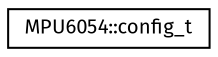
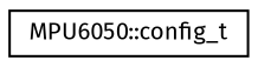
  digraph {
    rankdir=TB
    fontname="Fira Sans"
-   n1 [color=black fillcolor=white fontname="Fira Sans" fontsize=10 height=0.2 label="MPU6054::config_t" shape=record style=filled width=0.4]
+   n1 [color=black fillcolor=white fontname="Fira Sans" fontsize=10 height=0.2 label="MPU6050::config_t" shape=record style=filled width=0.4]
  }
